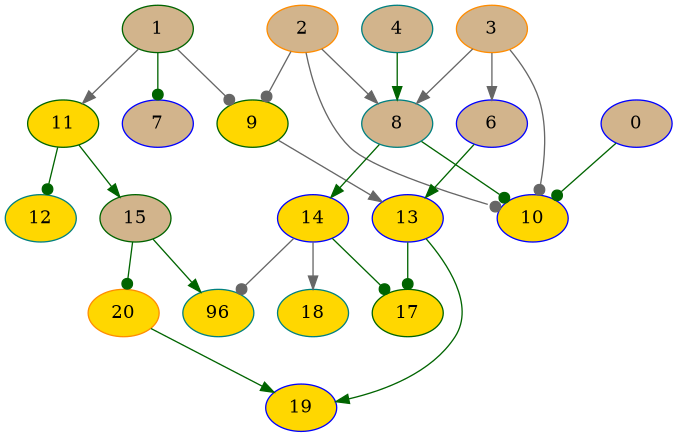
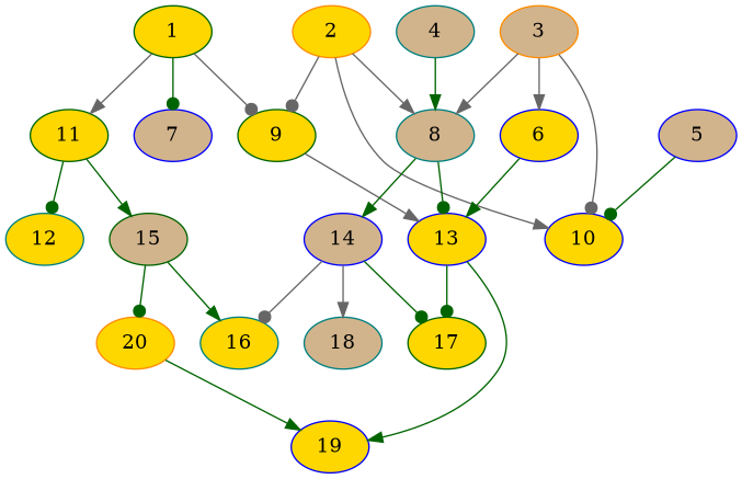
  digraph {
    node [alpha=0.17 color=blue fillcolor=gold style=filled]
    edge [arrowhead=normal color=darkgreen]
-   1 [alpha=0.14 color=darkgreen expect_size=26287104 fillcolor=tan]
+   1 [alpha=0.14 color=darkgreen expect_size=26287104]
    7 [expect_size=11695104 fillcolor=tan]
    9 [alpha=0.15 color=darkgreen expect_size=15515648]
    11 [alpha=0.14 color=darkgreen expect_size=42242048]
    13 [alpha=0.10 expect_size=22748160]
    12 [alpha=0.19 color=teal expect_size=27272192]
    15 [alpha=0.01 color=darkgreen expect_size=19049472 fillcolor=tan]
    19 [alpha=0.12 expect_size=10461184]
    17 [alpha=0.01 color=darkgreen expect_size=13172736]
-   16 [alpha=0.12 color=teal expect_size=34225152 label=96]
+   16 [alpha=0.12 color=teal expect_size=34225152]
    20 [alpha=0.02 color=darkorange expect_size=45874176]
-   2 [alpha=0.18 color=darkorange expect_size=10762240 fillcolor=tan]
+   2 [alpha=0.18 color=darkorange expect_size=10762240]
    8 [alpha=0.02 color=teal expect_size=19461120 fillcolor=tan]
    10 [expect_size=24464384]
-   14 [alpha=0.09 expect_size=16388096]
-   18 [alpha=0.07 color=teal expect_size=5701632]
+   14 [alpha=0.09 expect_size=16388096 fillcolor=tan]
+   18 [alpha=0.07 color=teal expect_size=5701632 fillcolor=tan]
    3 [color=darkorange expect_size=10376192 fillcolor=tan]
-   6 [alpha=0.11 expect_size=46942208 fillcolor=tan]
+   6 [alpha=0.11 expect_size=46942208]
    4 [alpha=0.01 color=teal expect_size=9457664 fillcolor=tan]
-   5 [alpha=0.06 expect_size=14297088 fillcolor=tan label=0]
+   5 [alpha=0.06 expect_size=14297088 fillcolor=tan]
    1 -> 7 [arrowhead=dot]
    1 -> 9 [arrowhead=dot color=gray40]
    1 -> 11 [color=gray40]
    9 -> 13 [color=gray40]
    11 -> 12 [arrowhead=dot]
    11 -> 15
    13 -> 19
    13 -> 17 [arrowhead=dot]
    15 -> 16
    15 -> 20 [arrowhead=dot]
    20 -> 19
    2 -> 9 [arrowhead=dot color=gray40]
    2 -> 8 [color=gray40]
-   2 -> 10 [arrowhead=dot color=gray40]
-   8 -> 10 [arrowhead=dot]
+   2 -> 10 [color=gray40]
+   8 -> 13 [arrowhead=dot]
    8 -> 14
    14 -> 17 [arrowhead=dot]
    14 -> 16 [arrowhead=dot color=gray40]
    14 -> 18 [color=gray40]
    3 -> 8 [color=gray40]
    3 -> 10 [arrowhead=dot color=gray40]
    3 -> 6 [color=gray40]
    6 -> 13
    4 -> 8
    5 -> 10 [arrowhead=dot]
  }
